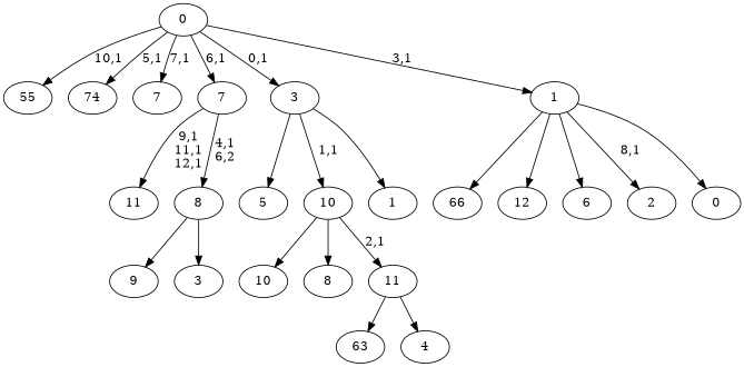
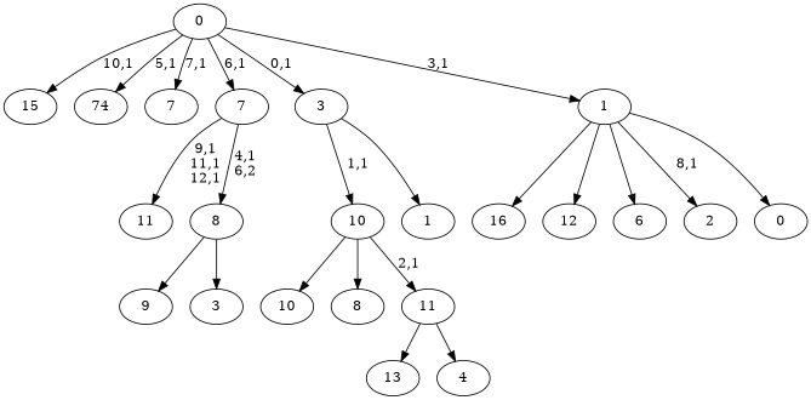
  digraph {
-   n1 [label=66]
-   n2 [label=55]
+   n1 [label=16]
+   n2 [label=15]
    n3 [label=74]
-   n4 [label=63]
+   n4 [label=13]
    n5 [label=12]
    n6 [label=11]
    n7 [label=10]
    n8 [label=9]
    n9 [label=8]
    n10 [label=7]
    n11 [label=6]
-   n12 [label=5]
    n13 [label=4]
    11
    10
    n16 [label=3]
    8
    7
    n19 [label=2]
    n20 [label=1]
    3
    n22 [label=0]
    1
    0
    11 -> n4
    11 -> n13
    10 -> n7
    10 -> n9
    10 -> 11 [label="2,1"]
    8 -> n8
    8 -> n16
    7 -> n6 [label="9,1\n11,1\n12,1"]
    7 -> 8 [label="4,1\n6,2"]
-   3 -> n12
    3 -> 10 [label="1,1"]
    3 -> n20
    1 -> n1
    1 -> n5
    1 -> n11
    1 -> n19 [label="8,1"]
    1 -> n22
    0 -> n2 [label="10,1"]
    0 -> n3 [label="5,1"]
    0 -> n10 [label="7,1"]
    0 -> 7 [label="6,1"]
    0 -> 3 [label="0,1"]
    0 -> 1 [label="3,1"]
  }
